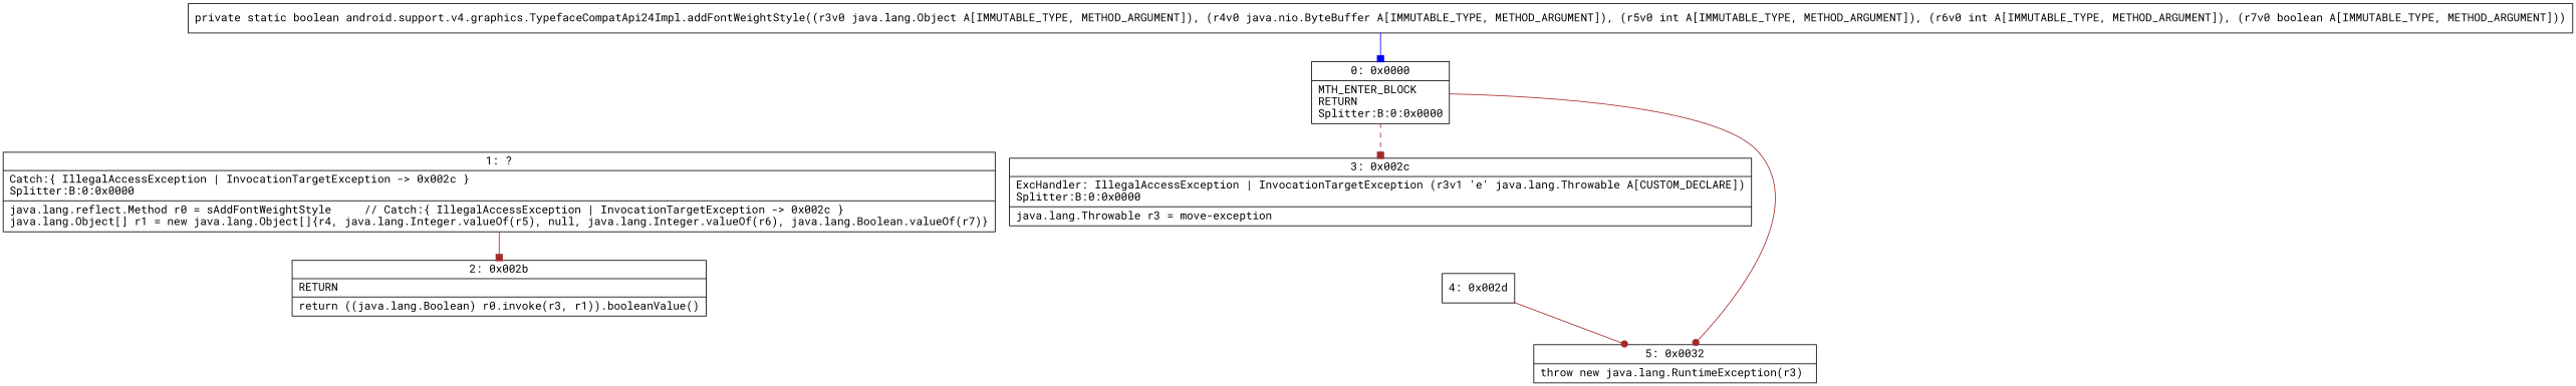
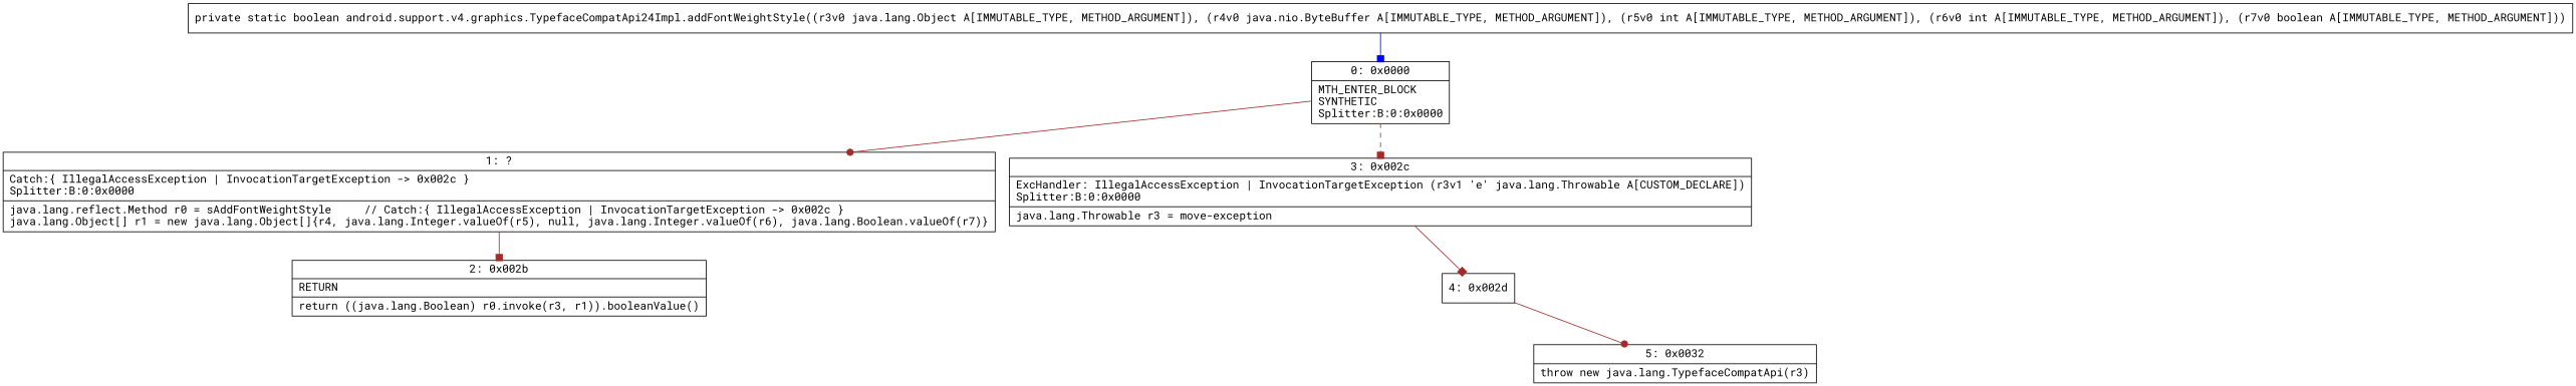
  digraph {
    fontname="Roboto Mono"
    node [fontname="Roboto Mono" shape=record]
    edge [arrowhead=box color=brown fontname="Roboto Mono" style=solid]
-   n1 [label="{0\:\ 0x0000|MTH_ENTER_BLOCK\lRETURN\lSplitter:B:0:0x0000\l}"]
+   n1 [label="{0\:\ 0x0000|MTH_ENTER_BLOCK\lSYNTHETIC\lSplitter:B:0:0x0000\l}"]
    n2 [label="{1\:\ ?|Catch:\{ IllegalAccessException \| InvocationTargetException \-\> 0x002c \}\lSplitter:B:0:0x0000\l|java.lang.reflect.Method r0 = sAddFontWeightStyle     \/\/ Catch:\{ IllegalAccessException \| InvocationTargetException \-\> 0x002c \}\ljava.lang.Object[] r1 = new java.lang.Object[]\{r4, java.lang.Integer.valueOf(r5), null, java.lang.Integer.valueOf(r6), java.lang.Boolean.valueOf(r7)\}\l}"]
    n3 [label="{3\:\ 0x002c|ExcHandler: IllegalAccessException \| InvocationTargetException (r3v1 'e' java.lang.Throwable A[CUSTOM_DECLARE])\lSplitter:B:0:0x0000\l|java.lang.Throwable r3 = move\-exception\l}"]
    n4 [label="{2\:\ 0x002b|RETURN\l|return ((java.lang.Boolean) r0.invoke(r3, r1)).booleanValue()\l}"]
    n5 [label="{4\:\ 0x002d}"]
-   n6 [label="{5\:\ 0x0032|throw new java.lang.RuntimeException(r3)\l}"]
+   n6 [label="{5\:\ 0x0032|throw new java.lang.TypefaceCompatApi(r3)\l}"]
    n7 [label="{private static boolean android.support.v4.graphics.TypefaceCompatApi24Impl.addFontWeightStyle((r3v0 java.lang.Object A[IMMUTABLE_TYPE, METHOD_ARGUMENT]), (r4v0 java.nio.ByteBuffer A[IMMUTABLE_TYPE, METHOD_ARGUMENT]), (r5v0 int A[IMMUTABLE_TYPE, METHOD_ARGUMENT]), (r6v0 int A[IMMUTABLE_TYPE, METHOD_ARGUMENT]), (r7v0 boolean A[IMMUTABLE_TYPE, METHOD_ARGUMENT])) }"]
-   n1 -> n6 [arrowhead=dot]
+   n1 -> n2 [arrowhead=dot]
    n1 -> n3 [style=dashed]
    n2 -> n4
+   n3 -> n5
    n5 -> n6 [arrowhead=dot]
    n7 -> n1 [color=blue]
  }
